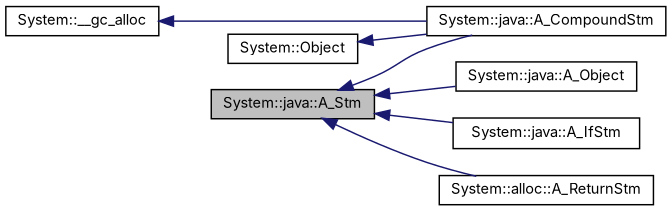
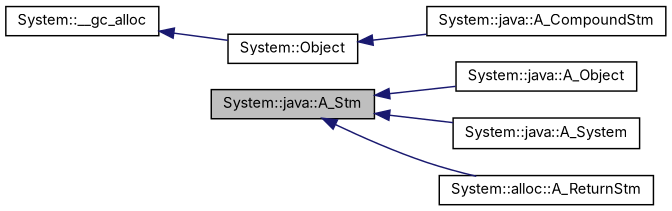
  digraph {
    fontname=Inter
    rankdir=LR
    node [color=black fillcolor=white fontname=Inter fontsize=10 shape=record style=filled]
    edge [color=midnightblue dir=back fontname=Inter fontsize=10 labelfontname=Helvetica labelfontsize=10 style=solid]
    n1 [fillcolor=grey75 fontcolor=black height=0.2 label="System::java::A_Stm" width=0.4]
    n2 [height=0.2 label="System::java::A_CompoundStm" width=0.4]
    n3 [height=0.2 label="System::java::A_Object" width=0.4]
-   n4 [height=0.2 label="System::java::A_IfStm" width=0.4]
+   n4 [height=0.2 label="System::java::A_System" width=0.4]
    n5 [height=0.2 label="System::alloc::A_ReturnStm" width=0.4]
    n6 [height=0.2 label="System::Object" width=0.4]
    n7 [height=0.2 label="System::__gc_alloc" width=0.4]
-   n1 -> n2
    n1 -> n3
    n1 -> n4
    n1 -> n5
    n6 -> n2
-   n7 -> n2
+   n7 -> n6
  }
